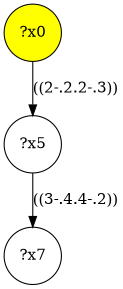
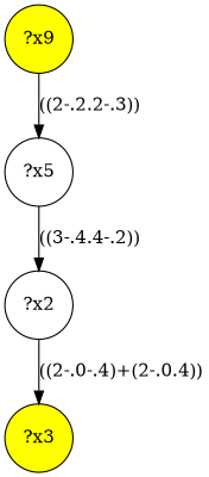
  digraph {
    node [shape=circle]
-   n1 [fillcolor=yellow label="?x0" style="filled,"]
+   n1 [fillcolor=yellow label="?x9" style="filled,"]
    n2 [label="?x5"]
-   n3 [label="?x7"]
+   n3 [label="?x2"]
+   n4 [fillcolor=yellow label="?x3" style="filled,"]
    n1 -> n2 [label="((2-.2.2-.3))"]
    n2 -> n3 [label="((3-.4.4-.2))"]
+   n3 -> n4 [label="((2-.0-.4)+(2-.0.4))"]
  }
